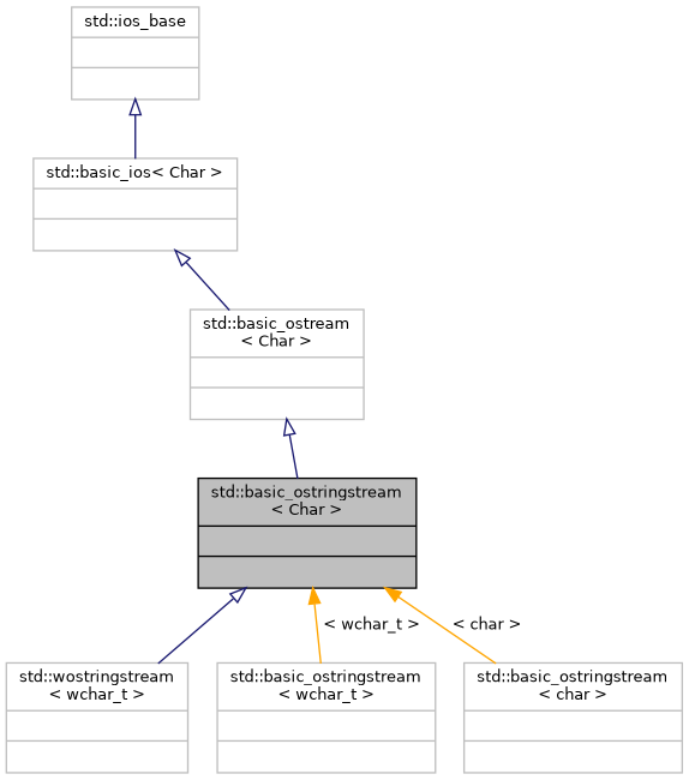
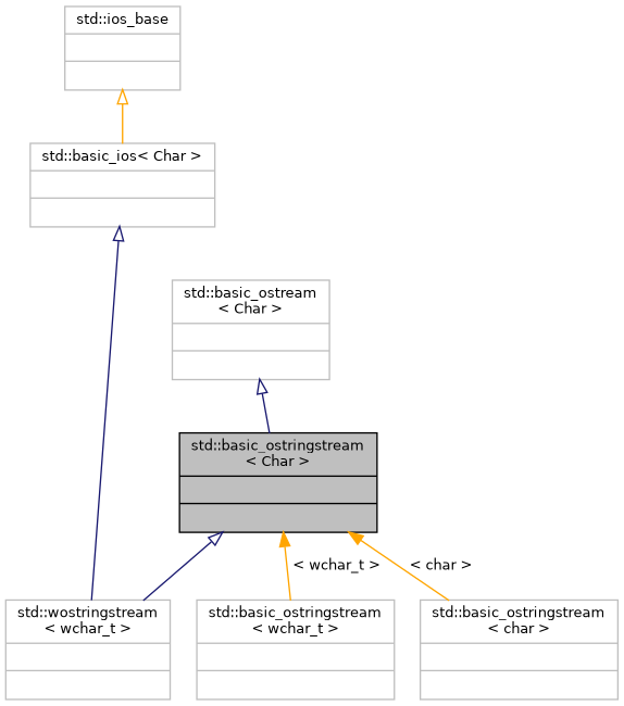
  digraph {
    node [color=grey75 fillcolor=white fontname=Helvetica fontsize=10 shape=record style=filled]
    edge [arrowtail=onormal color=midnightblue dir=back fontname=Helvetica fontsize=10 labelfontname=Helvetica labelfontsize=10 style=solid]
    n1 [color=black fillcolor=grey75 fontcolor=black height=0.2 label="{std::basic_ostringstream\l\< Char \>\n||}" width=0.4]
    n2 [height=0.2 label="{std::wostringstream\l\< wchar_t \>\n||}" width=0.4]
    n3 [height=0.2 label="{std::basic_ostringstream\l\< wchar_t \>\n||}" width=0.4]
    n4 [height=0.2 label="{std::basic_ostringstream\l\< char \>\n||}" width=0.4]
    n5 [height=0.2 label="{std::basic_ostream\l\< Char \>\n||}" width=0.4]
    n6 [height=0.2 label="{std::basic_ios\< Char \>\n||}" width=0.4]
    n7 [height=0.2 label="{std::ios_base\n||}" width=0.4]
    n1 -> n2
    n1 -> n3 [color=orange label=" \< wchar_t \>" arrowtail=""]
    n1 -> n4 [color=orange label=" \< char \>" arrowtail=""]
    n5 -> n1
-   n6 -> n5
-   n7 -> n6
+   n6 -> n2
+   n7 -> n6 [color=orange]
  }
